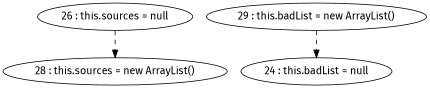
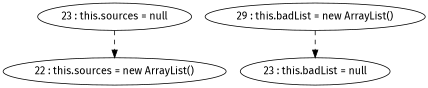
  digraph {
    fontname="Fira Sans"
    node [fontname="Fira Sans"]
    edge [fontname="Fira Sans" style=dashed]
-   "23 : this.sources = null" [label="26 : this.sources = null"]
-   "28 : this.sources = new ArrayList()"
+   "23 : this.sources = null"
+   "28 : this.sources = new ArrayList()" [label="22 : this.sources = new ArrayList()"]
    "29 : this.badList = new ArrayList()"
-   "24 : this.badList = null"
+   "24 : this.badList = null" [label="23 : this.badList = null"]
    "23 : this.sources = null" -> "28 : this.sources = new ArrayList()"
    "29 : this.badList = new ArrayList()" -> "24 : this.badList = null"
  }
